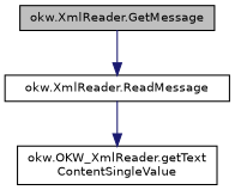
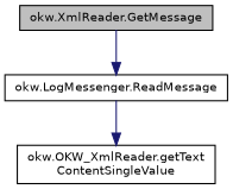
  digraph {
    rankdir=TB
    node [color=black fillcolor=white fontname=Helvetica fontsize=10 shape=record style=filled]
    edge [color=midnightblue fontname=Helvetica fontsize=10 labelfontname=Helvetica labelfontsize=10 style=solid]
    n1 [fillcolor=grey75 fontcolor=black height=0.2 label="okw.XmlReader.GetMessage" width=0.4]
-   n2 [height=0.2 label="okw.XmlReader.ReadMessage" width=0.4]
+   n2 [height=0.2 label="okw.LogMessenger.ReadMessage" width=0.4]
    n3 [height=0.2 label="okw.OKW_XmlReader.getText\lContentSingleValue" width=0.4]
    n1 -> n2
    n2 -> n3
  }
